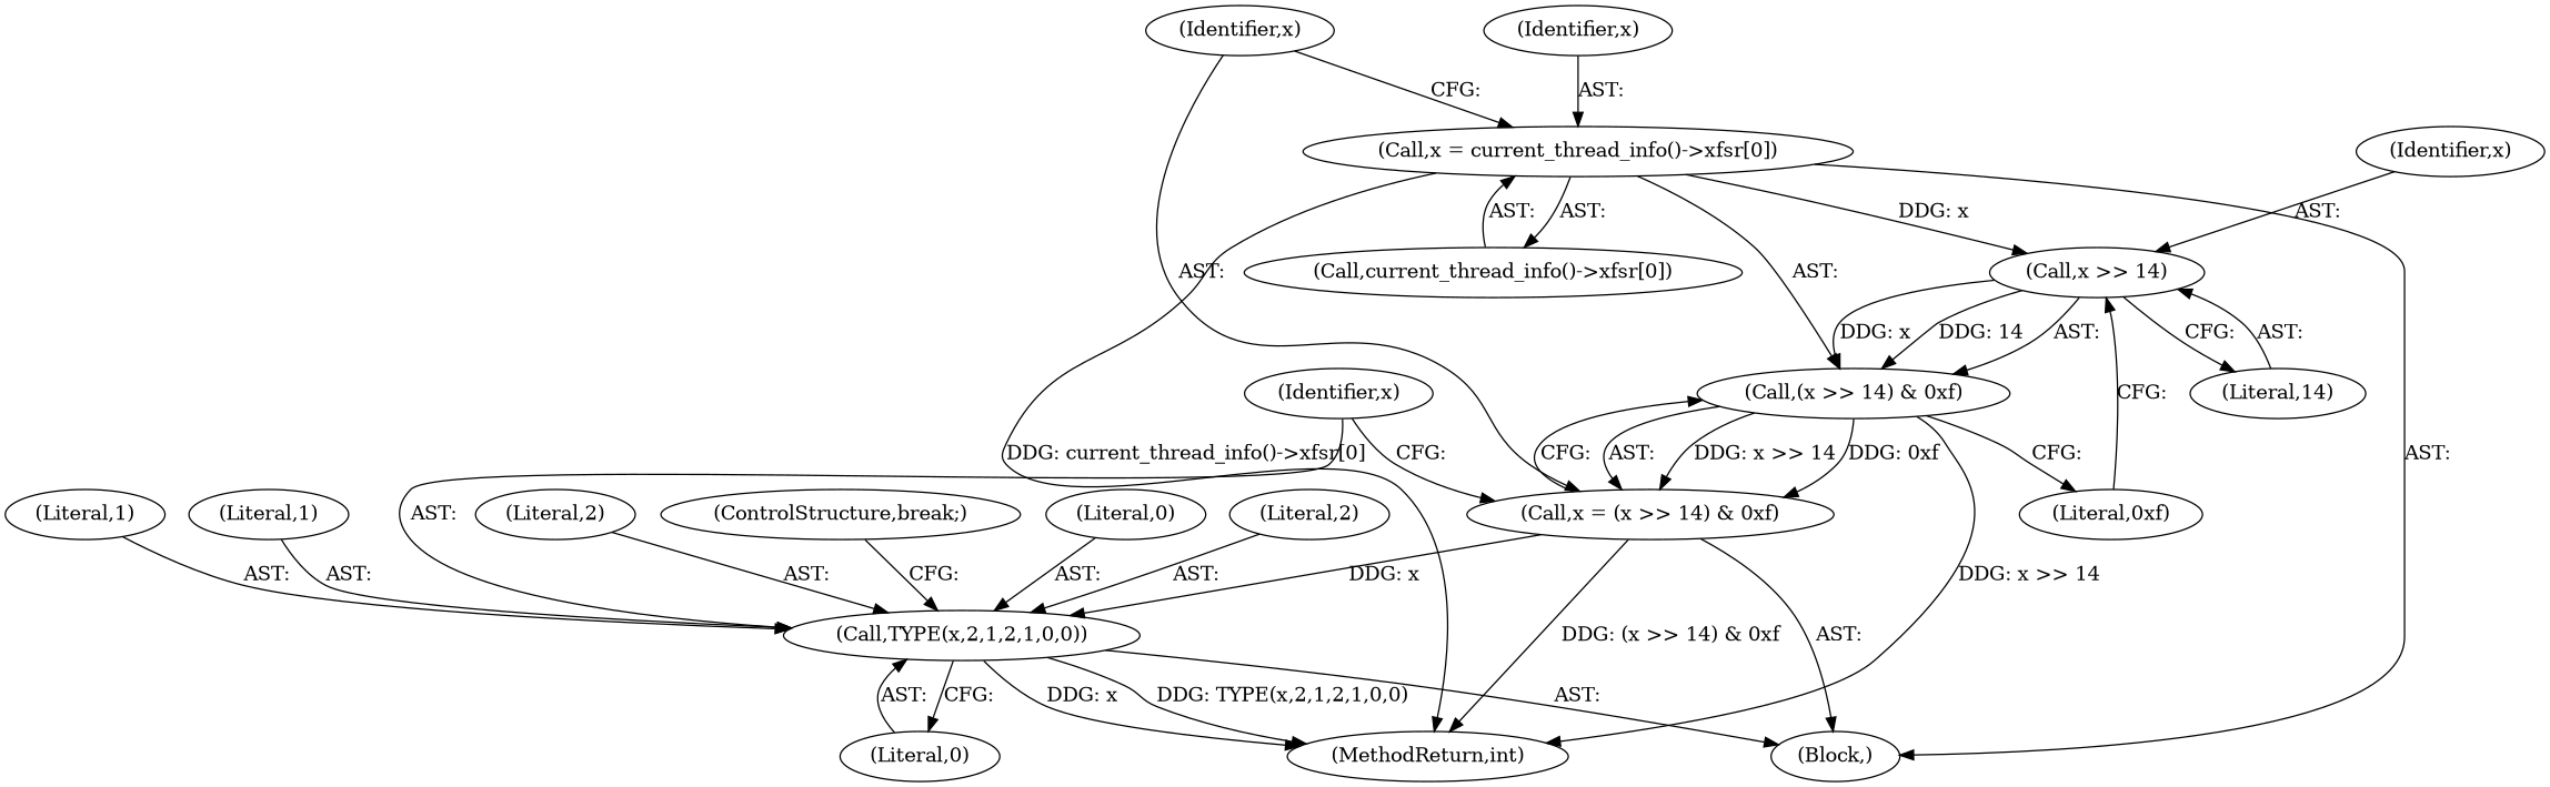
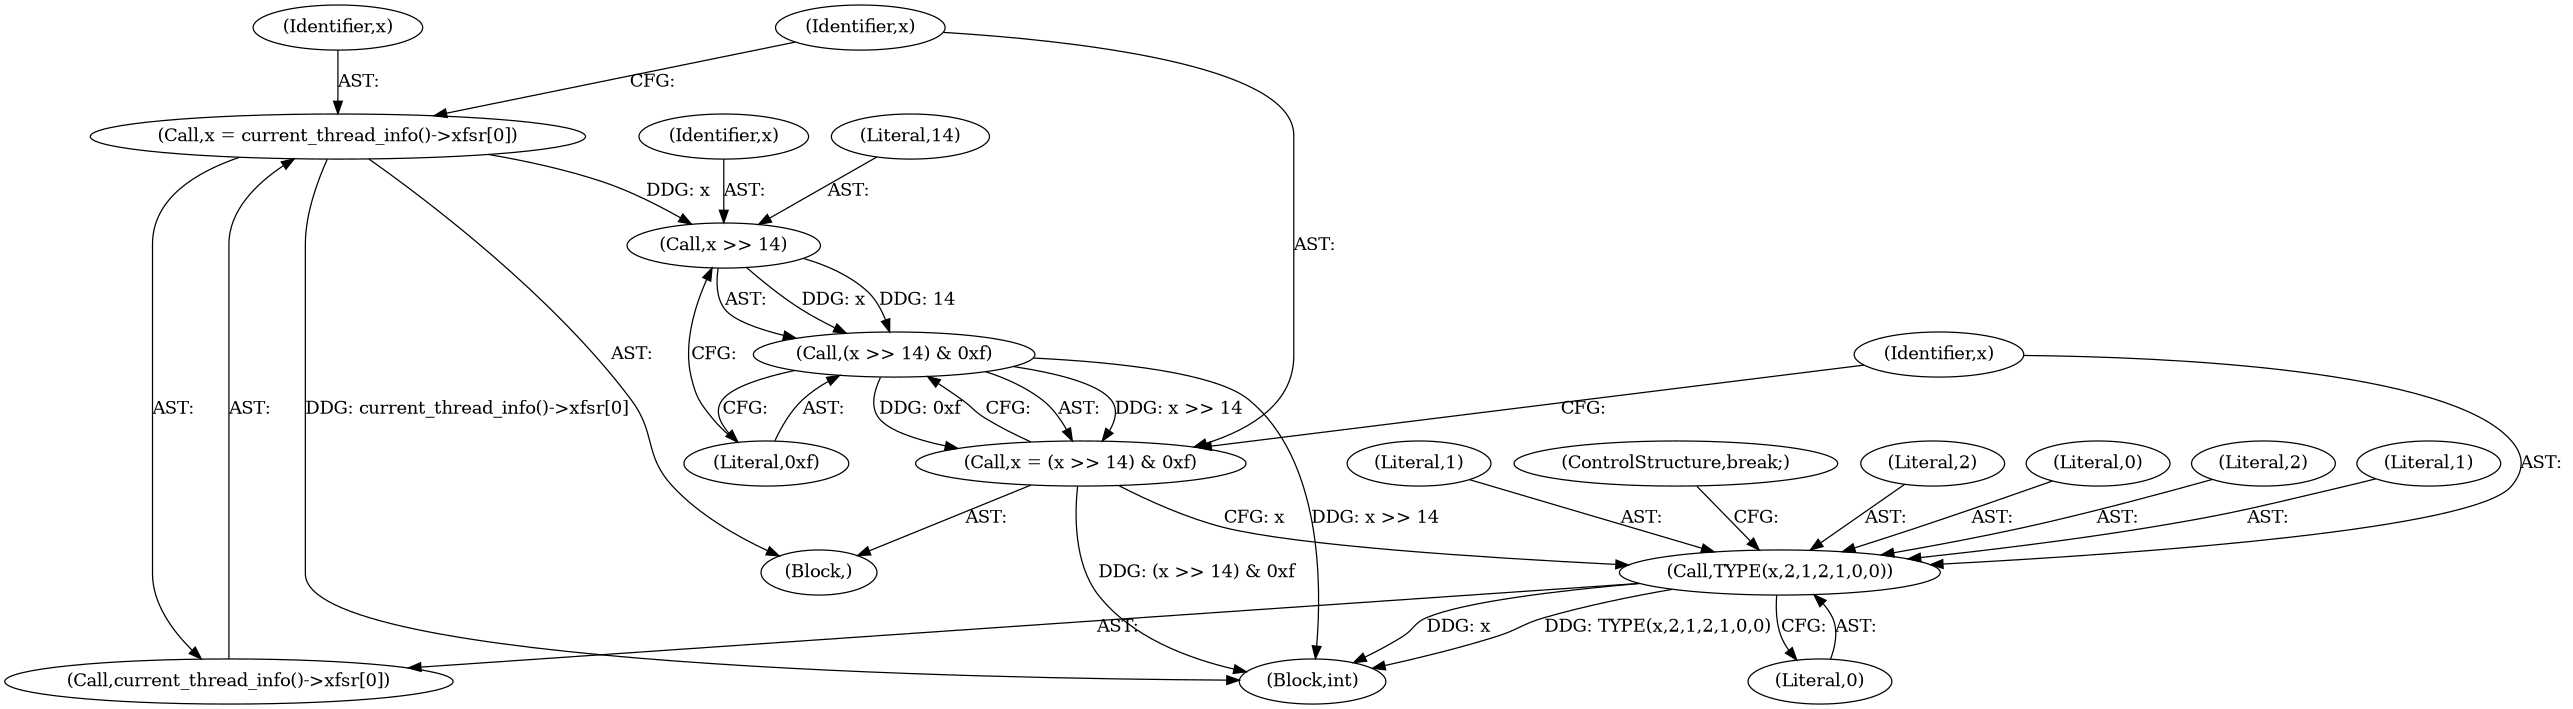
  digraph {
    n1 [label="(Call,x = current_thread_info()->xfsr[0])"]
    n2 [label="(Call,x >> 14)"]
-   n3 [label="(MethodReturn,int)"]
+   n3 [label="(Block,int)"]
    n4 [label="(Call,current_thread_info()->xfsr[0])"]
    n5 [label="(Block,)"]
    n6 [label="(Call,(x >> 14) & 0xf)"]
    n7 [label="(Literal,14)"]
    n8 [label="(Call,x = (x >> 14) & 0xf)"]
    n9 [label="(Literal,0xf)"]
    n10 [label="(Call,TYPE(x,2,1,2,1,0,0))"]
    n11 [label="(Literal,0)"]
    n12 [label="(Literal,2)"]
    n13 [label="(Literal,0)"]
    n14 [label="(Literal,2)"]
    n15 [label="(Literal,1)"]
    n16 [label="(Identifier,x)"]
    n17 [label="(Literal,1)"]
    n18 [label="(Identifier,x)"]
    n19 [label="(Identifier,x)"]
    n20 [label="(ControlStructure,break;)"]
    n21 [label="(Identifier,x)"]
    n1 -> n2 [label="DDG: x"]
    n1 -> n3 [label="DDG: current_thread_info()->xfsr[0]"]
    n1 -> n4 [label="AST: "]
    n1 -> n5 [label="AST: "]
    n2 -> n6 [label="AST: "]
    n2 -> n6 [label="DDG: x"]
    n2 -> n6 [label="DDG: 14"]
-   n2 -> n7 [label="CFG: "]
    n4 -> n1 [label="AST: "]
    n6 -> n3 [label="DDG: x >> 14"]
    n6 -> n8 [label="AST: "]
    n6 -> n8 [label="DDG: x >> 14"]
    n6 -> n8 [label="DDG: 0xf"]
    n6 -> n9 [label="CFG: "]
    n7 -> n2 [label="AST: "]
    n8 -> n3 [label="DDG: (x >> 14) & 0xf"]
    n8 -> n5 [label="AST: "]
    n8 -> n6 [label="CFG: "]
-   n8 -> n10 [label="DDG: x"]
+   n8 -> n10 [label="CFG: x"]
    n9 -> n2 [label="CFG: "]
-   n1 -> n6 [label="AST: "]
+   n9 -> n6 [label="AST: "]
    n10 -> n3 [label="DDG: TYPE(x,2,1,2,1,0,0)"]
    n10 -> n3 [label="DDG: x"]
-   n10 -> n5 [label="AST: "]
+   n10 -> n4 [label="AST: "]
    n10 -> n11 [label="CFG: "]
    n11 -> n10 [label="AST: "]
    n12 -> n10 [label="AST: "]
    n13 -> n10 [label="AST: "]
    n14 -> n10 [label="AST: "]
    n15 -> n10 [label="AST: "]
    n16 -> n1 [label="CFG: "]
    n16 -> n8 [label="AST: "]
    n17 -> n10 [label="AST: "]
    n18 -> n8 [label="CFG: "]
    n18 -> n10 [label="AST: "]
    n19 -> n1 [label="AST: "]
    n20 -> n10 [label="CFG: "]
    n21 -> n2 [label="AST: "]
  }
